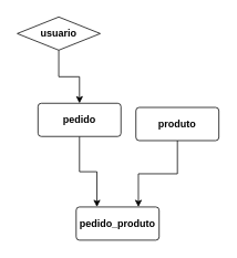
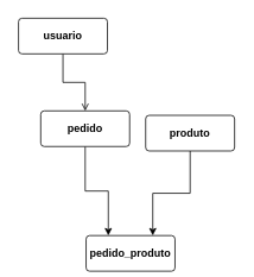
  <mxCell id="0" />
  <mxCell id="1" parent="0" />
- <mxCell id="2" style="edgeStyle=orthogonalEdgeStyle;rounded=0;orthogonalLoop=1;jettySize=auto;html=1;exitX=0.5;exitY=1;exitDx=0;exitDy=0;entryX=0.5;entryY=0;entryDx=0;entryDy=0;" edge="1" parent="1" source="3" target="5"><mxGeometry relative="1" as="geometry" /></mxCell>
- <mxCell id="3" value="&lt;b&gt;usuario&lt;/b&gt;" style="rhombus;arcSize=10;whiteSpace=wrap;html=1;align=center;" vertex="1" parent="1"><mxGeometry x="20" y="20" width="100" height="40" as="geometry" /></mxCell>
+ <mxCell id="2" style="edgeStyle=orthogonalEdgeStyle;rounded=0;orthogonalLoop=1;jettySize=auto;html=1;exitX=0.5;exitY=1;exitDx=0;exitDy=0;entryX=0.5;entryY=0;entryDx=0;entryDy=0;endArrow=open;" edge="1" parent="1" source="3" target="5"><mxGeometry relative="1" as="geometry" /></mxCell>
+ <mxCell id="3" value="&lt;b&gt;usuario&lt;/b&gt;" style="rounded=1;arcSize=10;whiteSpace=wrap;html=1;align=center;" vertex="1" parent="1"><mxGeometry x="20" y="20" width="100" height="40" as="geometry" /></mxCell>
  <mxCell id="4" style="edgeStyle=orthogonalEdgeStyle;rounded=0;orthogonalLoop=1;jettySize=auto;html=1;exitX=0.5;exitY=1;exitDx=0;exitDy=0;entryX=0.25;entryY=0;entryDx=0;entryDy=0;" edge="1" parent="1" source="5" target="6"><mxGeometry relative="1" as="geometry" /></mxCell>
  <mxCell id="5" value="&lt;b&gt;pedido&lt;/b&gt;" style="rounded=1;arcSize=10;whiteSpace=wrap;html=1;align=center;" vertex="1" parent="1"><mxGeometry x="45" y="124" width="100" height="40" as="geometry" /></mxCell>
- <mxCell id="6" value="&lt;b&gt;pedido_produto&lt;/b&gt;" style="rounded=1;arcSize=10;whiteSpace=wrap;html=1;align=center;" vertex="1" parent="1"><mxGeometry x="91" y="249" width="100" height="40" as="geometry" /></mxCell>
+ <mxCell id="6" value="&lt;b&gt;pedido_produto&lt;/b&gt;" style="rounded=1;arcSize=10;whiteSpace=wrap;html=1;align=center;" vertex="1" parent="1"><mxGeometry x="96" y="264" width="100" height="40" as="geometry" /></mxCell>
  <mxCell id="7" style="edgeStyle=orthogonalEdgeStyle;rounded=0;orthogonalLoop=1;jettySize=auto;html=1;exitX=0.5;exitY=1;exitDx=0;exitDy=0;entryX=0.75;entryY=0;entryDx=0;entryDy=0;" edge="1" parent="1" source="8" target="6"><mxGeometry relative="1" as="geometry" /></mxCell>
  <mxCell id="8" value="&lt;b&gt;produto&lt;/b&gt;" style="rounded=1;arcSize=10;whiteSpace=wrap;html=1;align=center;" vertex="1" parent="1"><mxGeometry x="163" y="129" width="100" height="40" as="geometry" /></mxCell>
